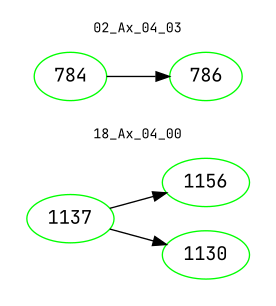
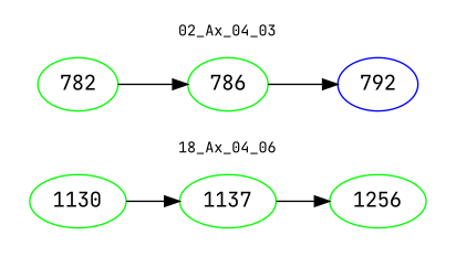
  digraph {
    fontname="JetBrains Mono"
    rankdir=LR
    node [color=green fontname="JetBrains Mono"]
    edge [color=black fontname="JetBrains Mono"]
    n1 [label=1137]
    n2 [label=1130]
-   n3 [label=1156]
+   n3 [label=1256]
    n4 [label=786]
-   n5 [label=784]
+   n5 [label=782]
+   n6 [color=blue label=792]
    subgraph cluster_1 {
      color=white
      fontsize=10
-     label="18_Ax_04_00"
+     label="18_Ax_04_06"
      n1
      n2
      n3
    }
    subgraph cluster_2 {
      color=white
      fontsize=10
      label="02_Ax_04_03"
      n4
      n5
+     n6
    }
-   n1 -> n2
+   n2 -> n1
    n1 -> n3
+   n4 -> n6
    n5 -> n4
  }
